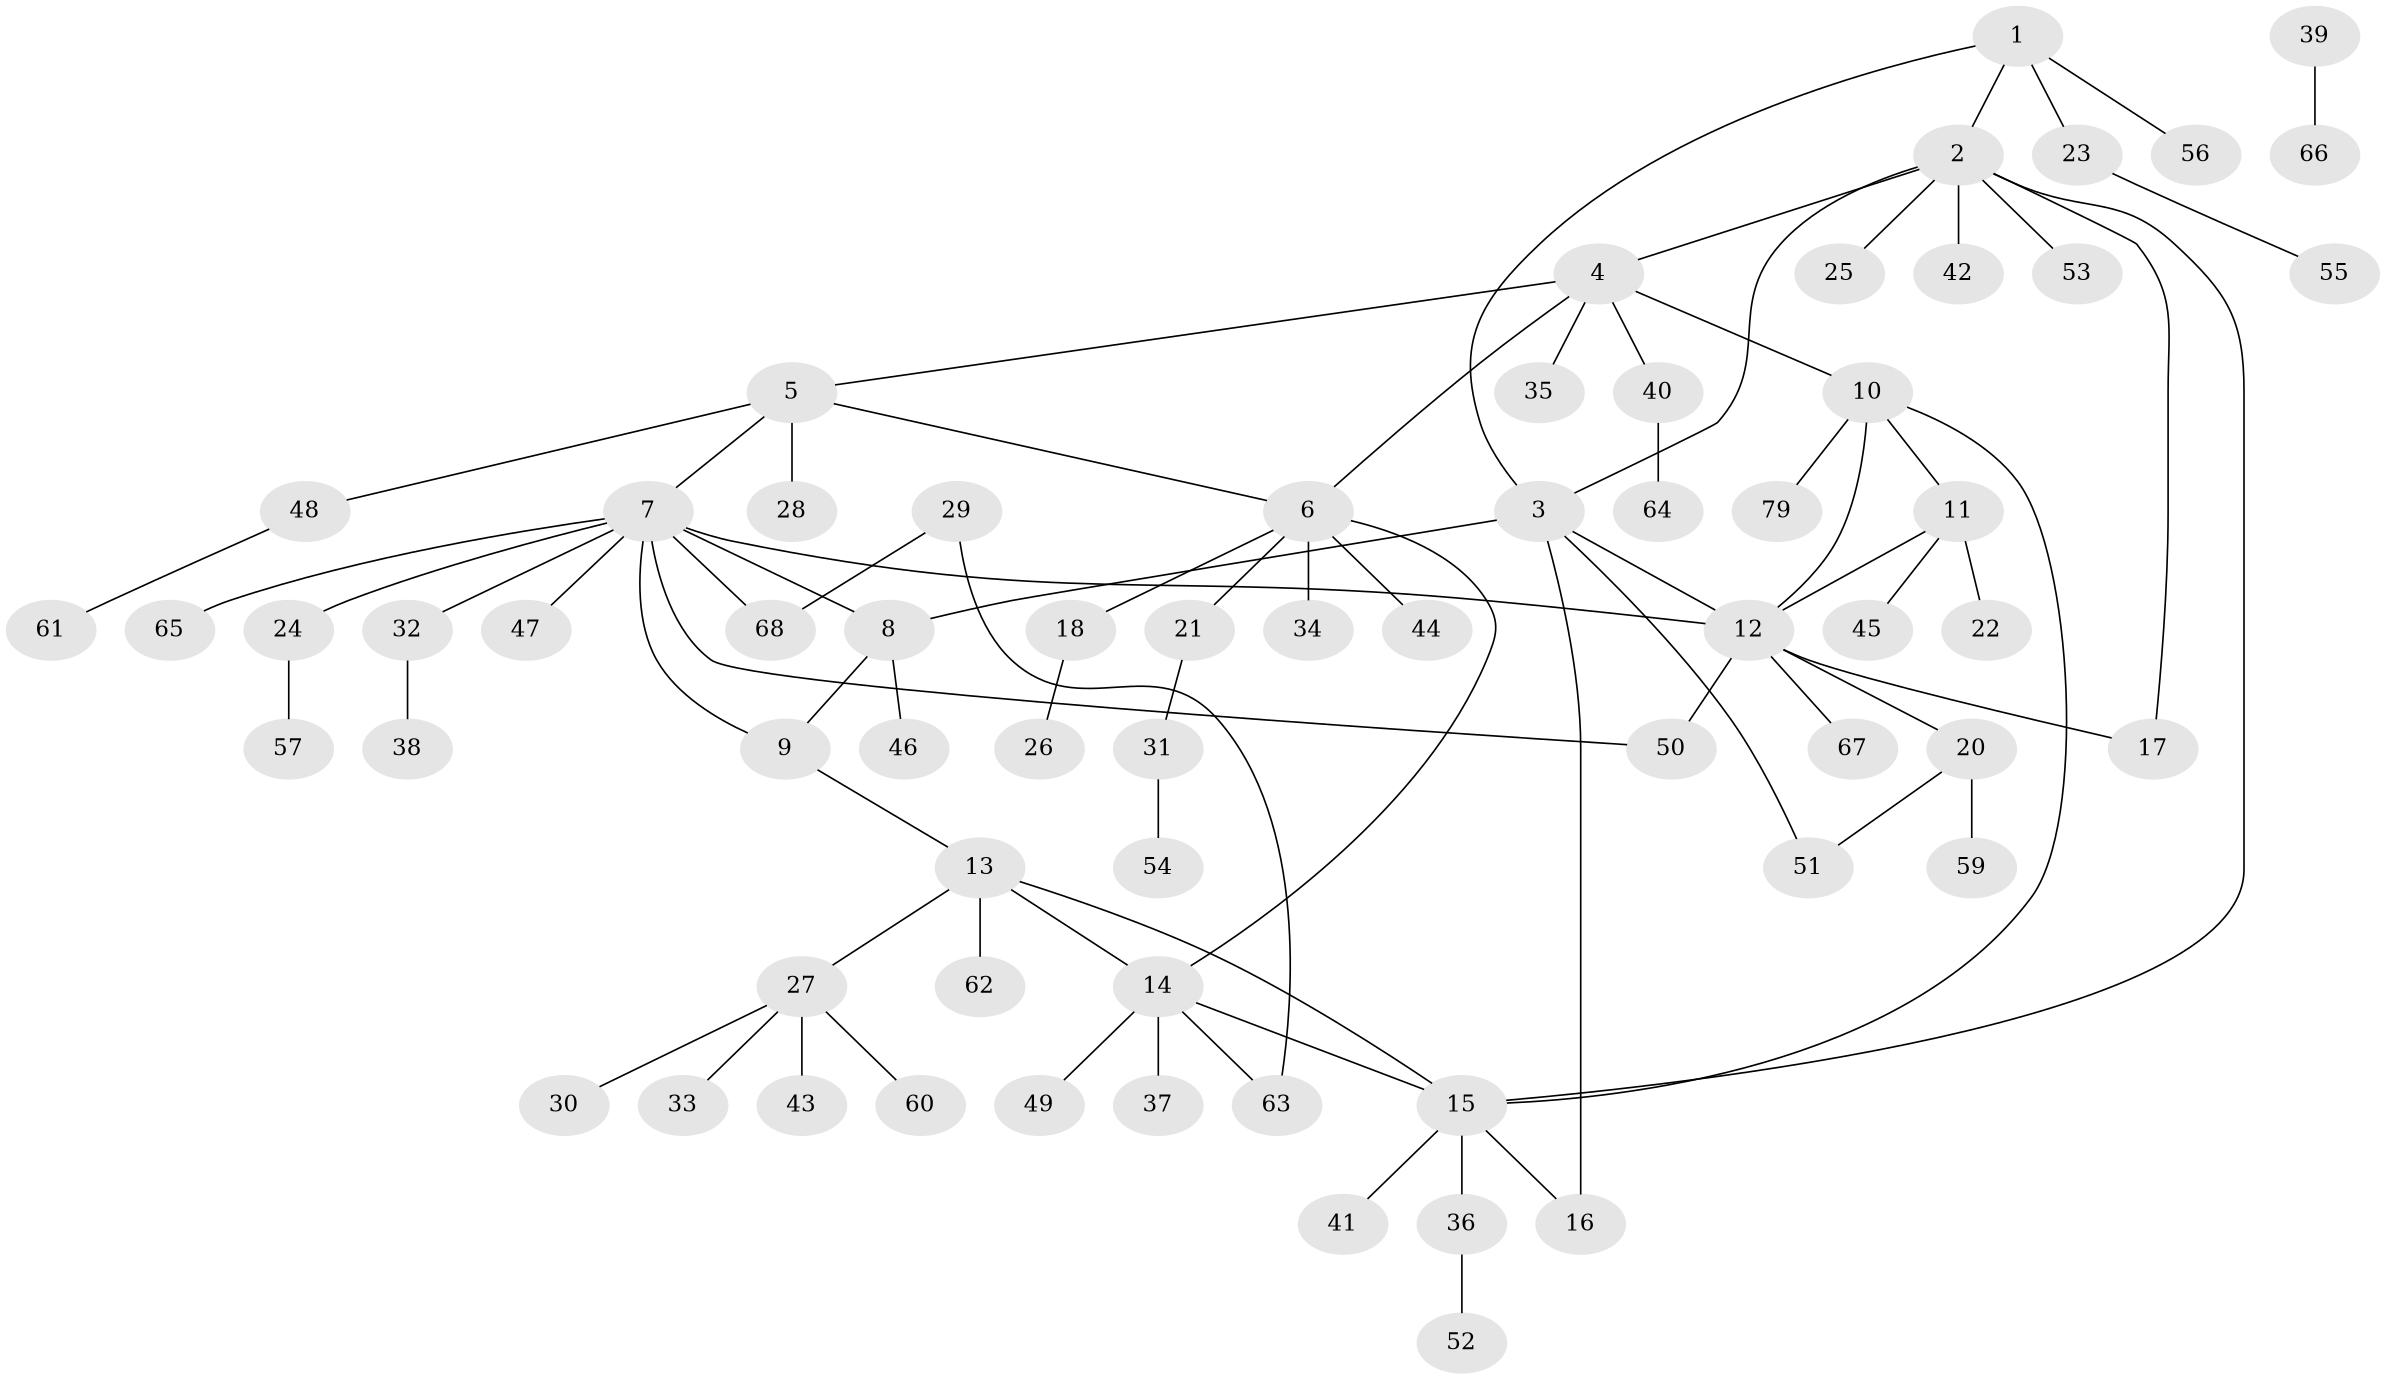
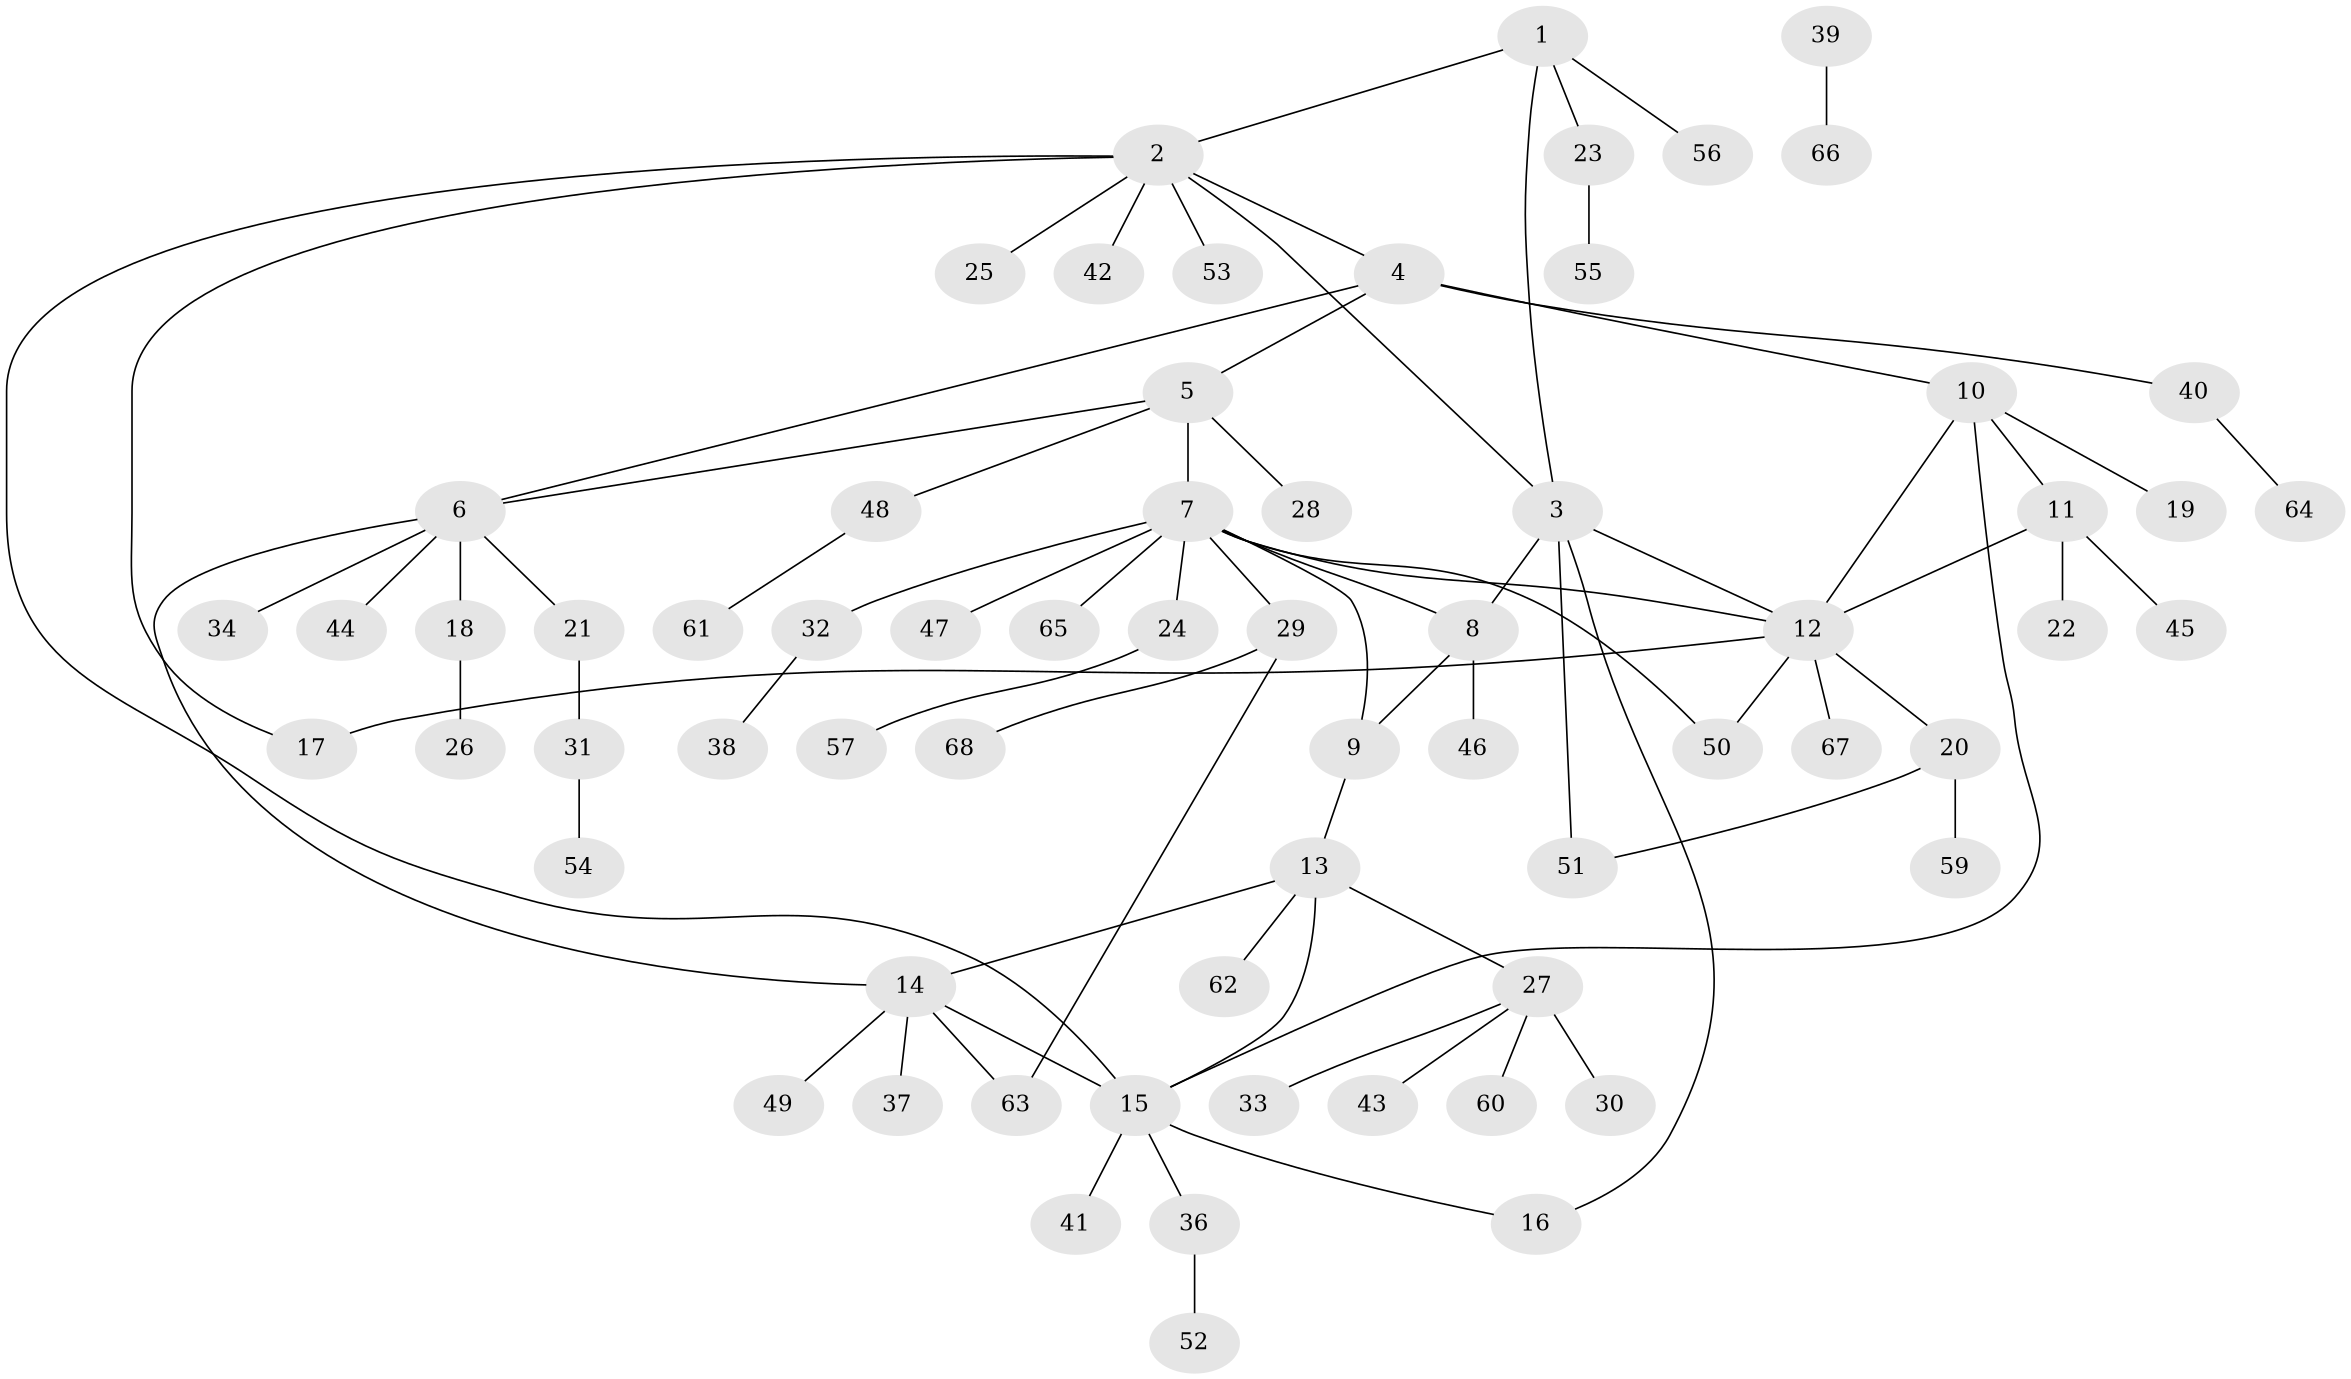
  graph {
    node [color=gray90 style=filled]
    1
    2
    3
    23
    56
    4
    15
    17
    25
    42
    53
    8
    12
    16
    51
    55
    5
    6
    10
-   35
    40
    36
    41
    9
    46
    50
    20
    67
    7
    28
    48
    14
    18
    21
    34
    44
    11
-   19 [label=79]
+   19
    64
    24
    29
    32
    47
    65
    61
    37
    49
    63
    26
    31
    13
    57
    68
    38
    27
    62
    22
    45
    59
    30
    33
    43
    60
    52
    54
    39
    66
    1 -- 2
    1 -- 3
    1 -- 23
    1 -- 56
    2 -- 3
    2 -- 4
    2 -- 15
    2 -- 17
    2 -- 25
    2 -- 42
    2 -- 53
    3 -- 8
    3 -- 12
    3 -- 16
    3 -- 51
    23 -- 55
    4 -- 5
    4 -- 6
    4 -- 10
-   4 -- 35
    4 -- 40
    15 -- 16
    15 -- 36
    15 -- 41
    8 -- 9
    8 -- 46
    12 -- 17
    12 -- 50
    12 -- 20
    12 -- 67
    5 -- 6
    5 -- 7
    5 -- 28
    5 -- 48
    6 -- 14
    6 -- 18
    6 -- 21
    6 -- 34
    6 -- 44
    10 -- 15
    10 -- 12
    10 -- 11
    10 -- 19
    40 -- 64
    36 -- 52
    9 -- 13
    20 -- 51
    20 -- 59
    7 -- 8
    7 -- 12
    7 -- 9
    7 -- 50
    7 -- 24
-   7 -- 68
+   7 -- 29
    7 -- 32
    7 -- 47
    7 -- 65
    48 -- 61
    14 -- 15
    14 -- 37
    14 -- 49
    14 -- 63
    18 -- 26
    21 -- 31
    11 -- 12
    11 -- 22
    11 -- 45
    24 -- 57
    29 -- 63
    29 -- 68
    32 -- 38
    31 -- 54
    13 -- 15
    13 -- 14
    13 -- 27
    13 -- 62
    27 -- 30
    27 -- 33
    27 -- 43
    27 -- 60
    39 -- 66
  }
